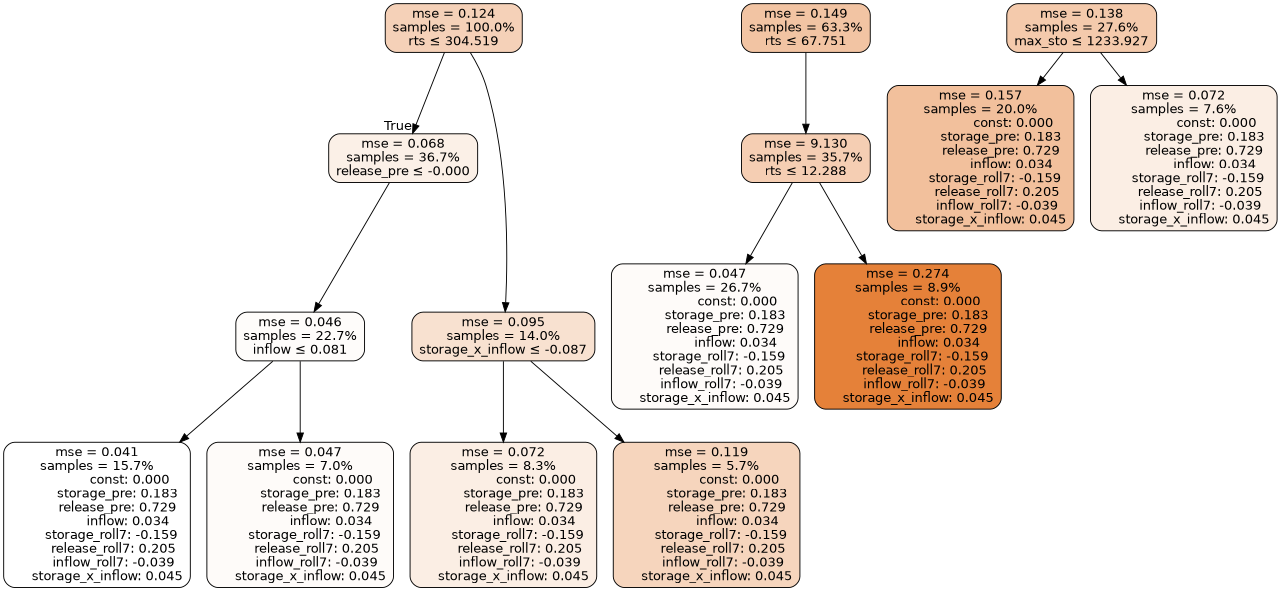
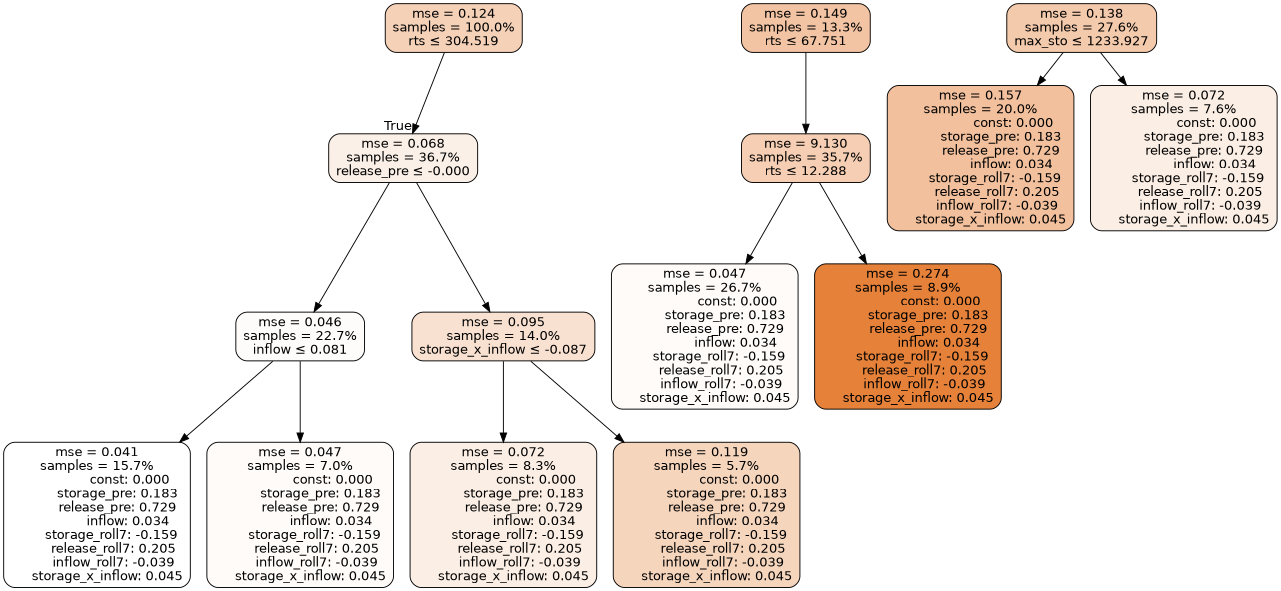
  digraph {
    node [color=black fillcolor="#fefbf9" fontname=helvetica shape=rectangle style="filled, rounded"]
    edge [fontname=helvetica]
    n1 [fillcolor="#f5d1b8" label="mse = 0.124\nsamples = 100.0%\nrts &le; 304.519"]
    n2 [fillcolor="#fbf0e7" label="mse = 0.068\nsamples = 36.7%\nrelease_pre &le; -0.000"]
-   n3 [fillcolor="#f2c4a3" label="mse = 0.149\nsamples = 63.3%\nrts &le; 67.751"]
+   n3 [fillcolor="#f2c4a3" label="mse = 0.149\nsamples = 13.3%\nrts &le; 67.751"]
    n4 [fillcolor="#f5ceb3" label="mse = 9.130\nsamples = 35.7%\nrts &le; 12.288"]
    n5 [fillcolor="#fefcfa" label="mse = 0.046\nsamples = 22.7%\ninflow &le; 0.081"]
    n6 [fillcolor="#f8e1d0" label="mse = 0.095\nsamples = 14.0%\nstorage_x_inflow &le; -0.087"]
    n7 [label="mse = 0.047\nsamples = 26.7%\n                const: 0.000\n          storage_pre: 0.183\n          release_pre: 0.729\n               inflow: 0.034\n       storage_roll7: -0.159\n        release_roll7: 0.205\n        inflow_roll7: -0.039\n     storage_x_inflow: 0.045"]
    n8 [fillcolor="#e58139" label="mse = 0.274\nsamples = 8.9%\n                const: 0.000\n          storage_pre: 0.183\n          release_pre: 0.729\n               inflow: 0.034\n       storage_roll7: -0.159\n        release_roll7: 0.205\n        inflow_roll7: -0.039\n     storage_x_inflow: 0.045"]
    n9 [fillcolor="#f4caac" label="mse = 0.138\nsamples = 27.6%\nmax_sto &le; 1233.927"]
    n10 [fillcolor="#f2c09c" label="mse = 0.157\nsamples = 20.0%\n                const: 0.000\n          storage_pre: 0.183\n          release_pre: 0.729\n               inflow: 0.034\n       storage_roll7: -0.159\n        release_roll7: 0.205\n        inflow_roll7: -0.039\n     storage_x_inflow: 0.045"]
    n11 [fillcolor="#fbeee4" label="mse = 0.072\nsamples = 7.6%\n                const: 0.000\n          storage_pre: 0.183\n          release_pre: 0.729\n               inflow: 0.034\n       storage_roll7: -0.159\n        release_roll7: 0.205\n        inflow_roll7: -0.039\n     storage_x_inflow: 0.045"]
    n12 [fillcolor="#ffffff" label="mse = 0.041\nsamples = 15.7%\n                const: 0.000\n          storage_pre: 0.183\n          release_pre: 0.729\n               inflow: 0.034\n       storage_roll7: -0.159\n        release_roll7: 0.205\n        inflow_roll7: -0.039\n     storage_x_inflow: 0.045"]
    n13 [label="mse = 0.047\nsamples = 7.0%\n                const: 0.000\n          storage_pre: 0.183\n          release_pre: 0.729\n               inflow: 0.034\n       storage_roll7: -0.159\n        release_roll7: 0.205\n        inflow_roll7: -0.039\n     storage_x_inflow: 0.045"]
    n14 [fillcolor="#fbeee4" label="mse = 0.072\nsamples = 8.3%\n                const: 0.000\n          storage_pre: 0.183\n          release_pre: 0.729\n               inflow: 0.034\n       storage_roll7: -0.159\n        release_roll7: 0.205\n        inflow_roll7: -0.039\n     storage_x_inflow: 0.045"]
    n15 [fillcolor="#f6d5bd" label="mse = 0.119\nsamples = 5.7%\n                const: 0.000\n          storage_pre: 0.183\n          release_pre: 0.729\n               inflow: 0.034\n       storage_roll7: -0.159\n        release_roll7: 0.205\n        inflow_roll7: -0.039\n     storage_x_inflow: 0.045"]
    n1 -> n2 [headlabel=True labelangle=-45 labeldistance=2.5]
    n2 -> n5
-   n1 -> n6
+   n2 -> n6
    n3 -> n4
    n4 -> n7
    n4 -> n8
    n5 -> n12
    n5 -> n13
    n6 -> n14
    n6 -> n15
    n9 -> n10
    n9 -> n11
  }
